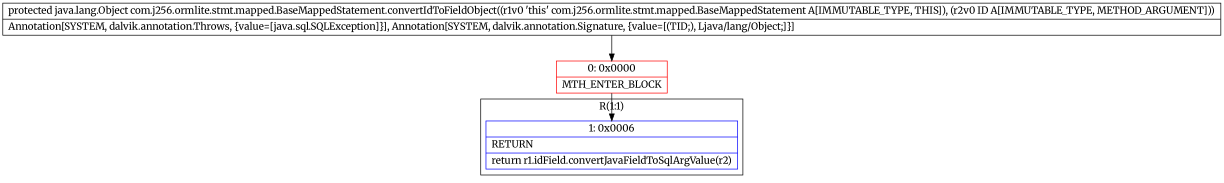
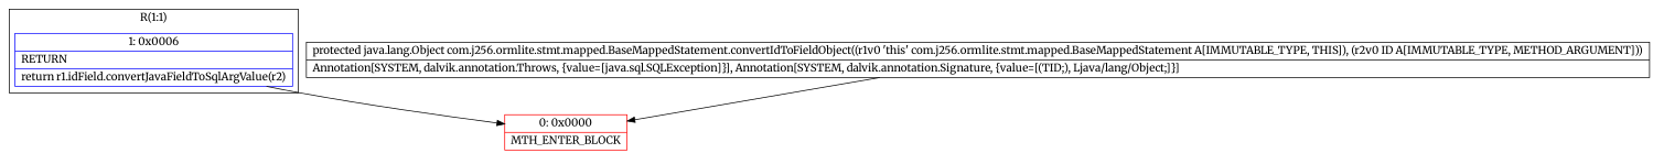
  digraph {
    fontname=Merriweather
    node [shape=record fontname=Merriweather]
    edge [fontname=Merriweather]
    n1 [color=blue label="{1\:\ 0x0006|RETURN\l|return r1.idField.convertJavaFieldToSqlArgValue(r2)\l}"]
    n2 [color=red label="{0\:\ 0x0000|MTH_ENTER_BLOCK\l}"]
    n3 [label="{protected java.lang.Object com.j256.ormlite.stmt.mapped.BaseMappedStatement.convertIdToFieldObject((r1v0 'this' com.j256.ormlite.stmt.mapped.BaseMappedStatement A[IMMUTABLE_TYPE, THIS]), (r2v0 ID A[IMMUTABLE_TYPE, METHOD_ARGUMENT]))  | Annotation[SYSTEM, dalvik.annotation.Throws, \{value=[java.sql.SQLException]\}], Annotation[SYSTEM, dalvik.annotation.Signature, \{value=[(TID;), Ljava\/lang\/Object;]\}]\l}"]
    subgraph cluster_1 {
      label="R(1:1)"
      n1
    }
-   n2 -> n1
+   n1 -> n2
    n3 -> n2
  }
